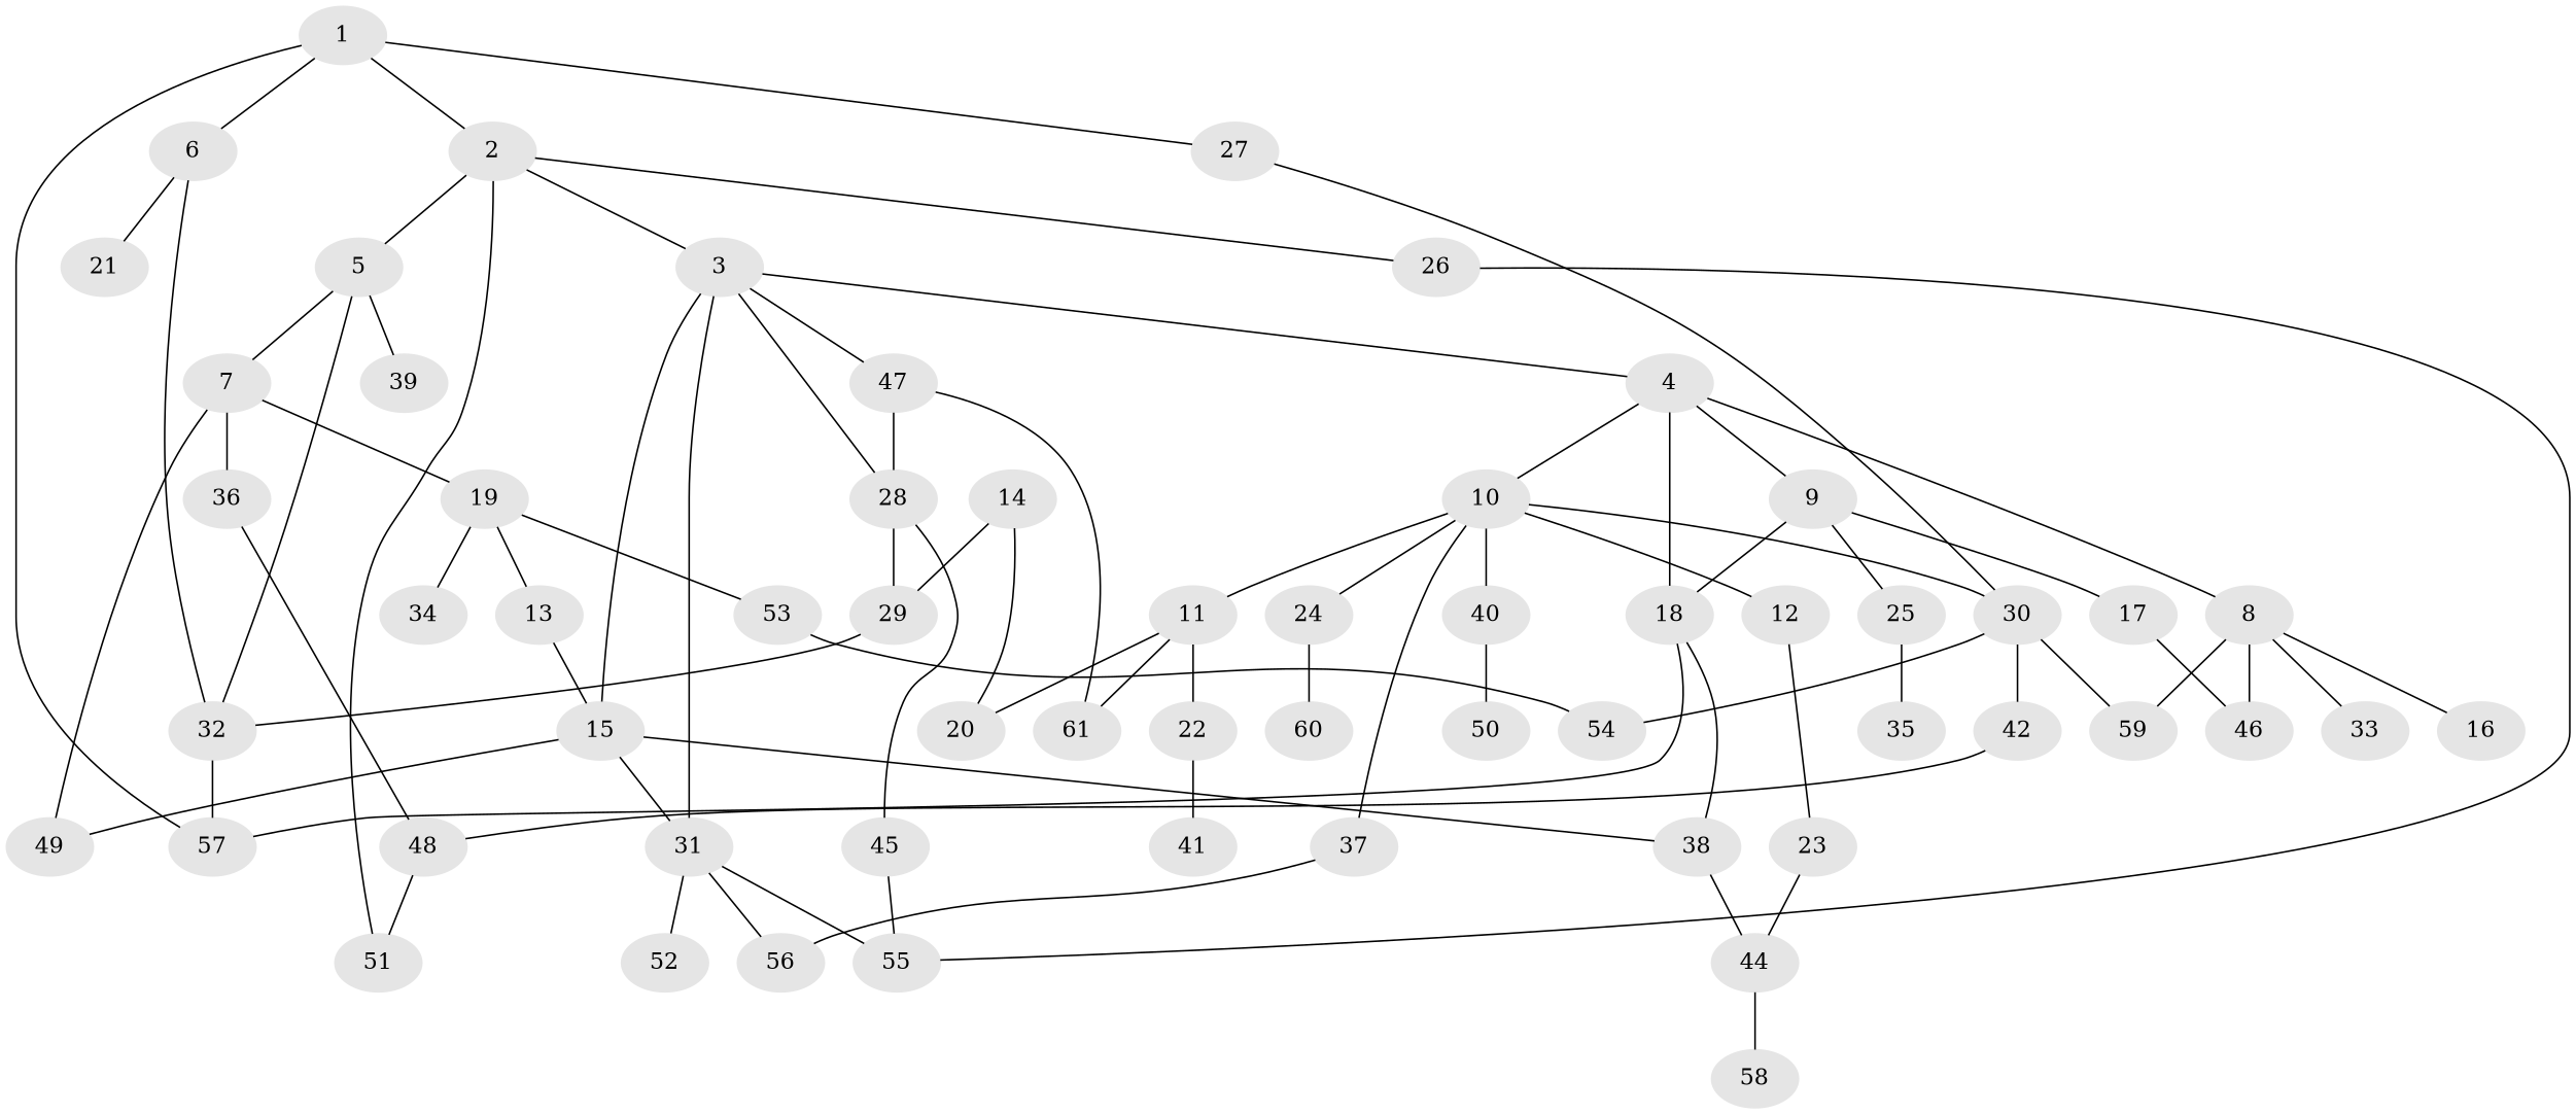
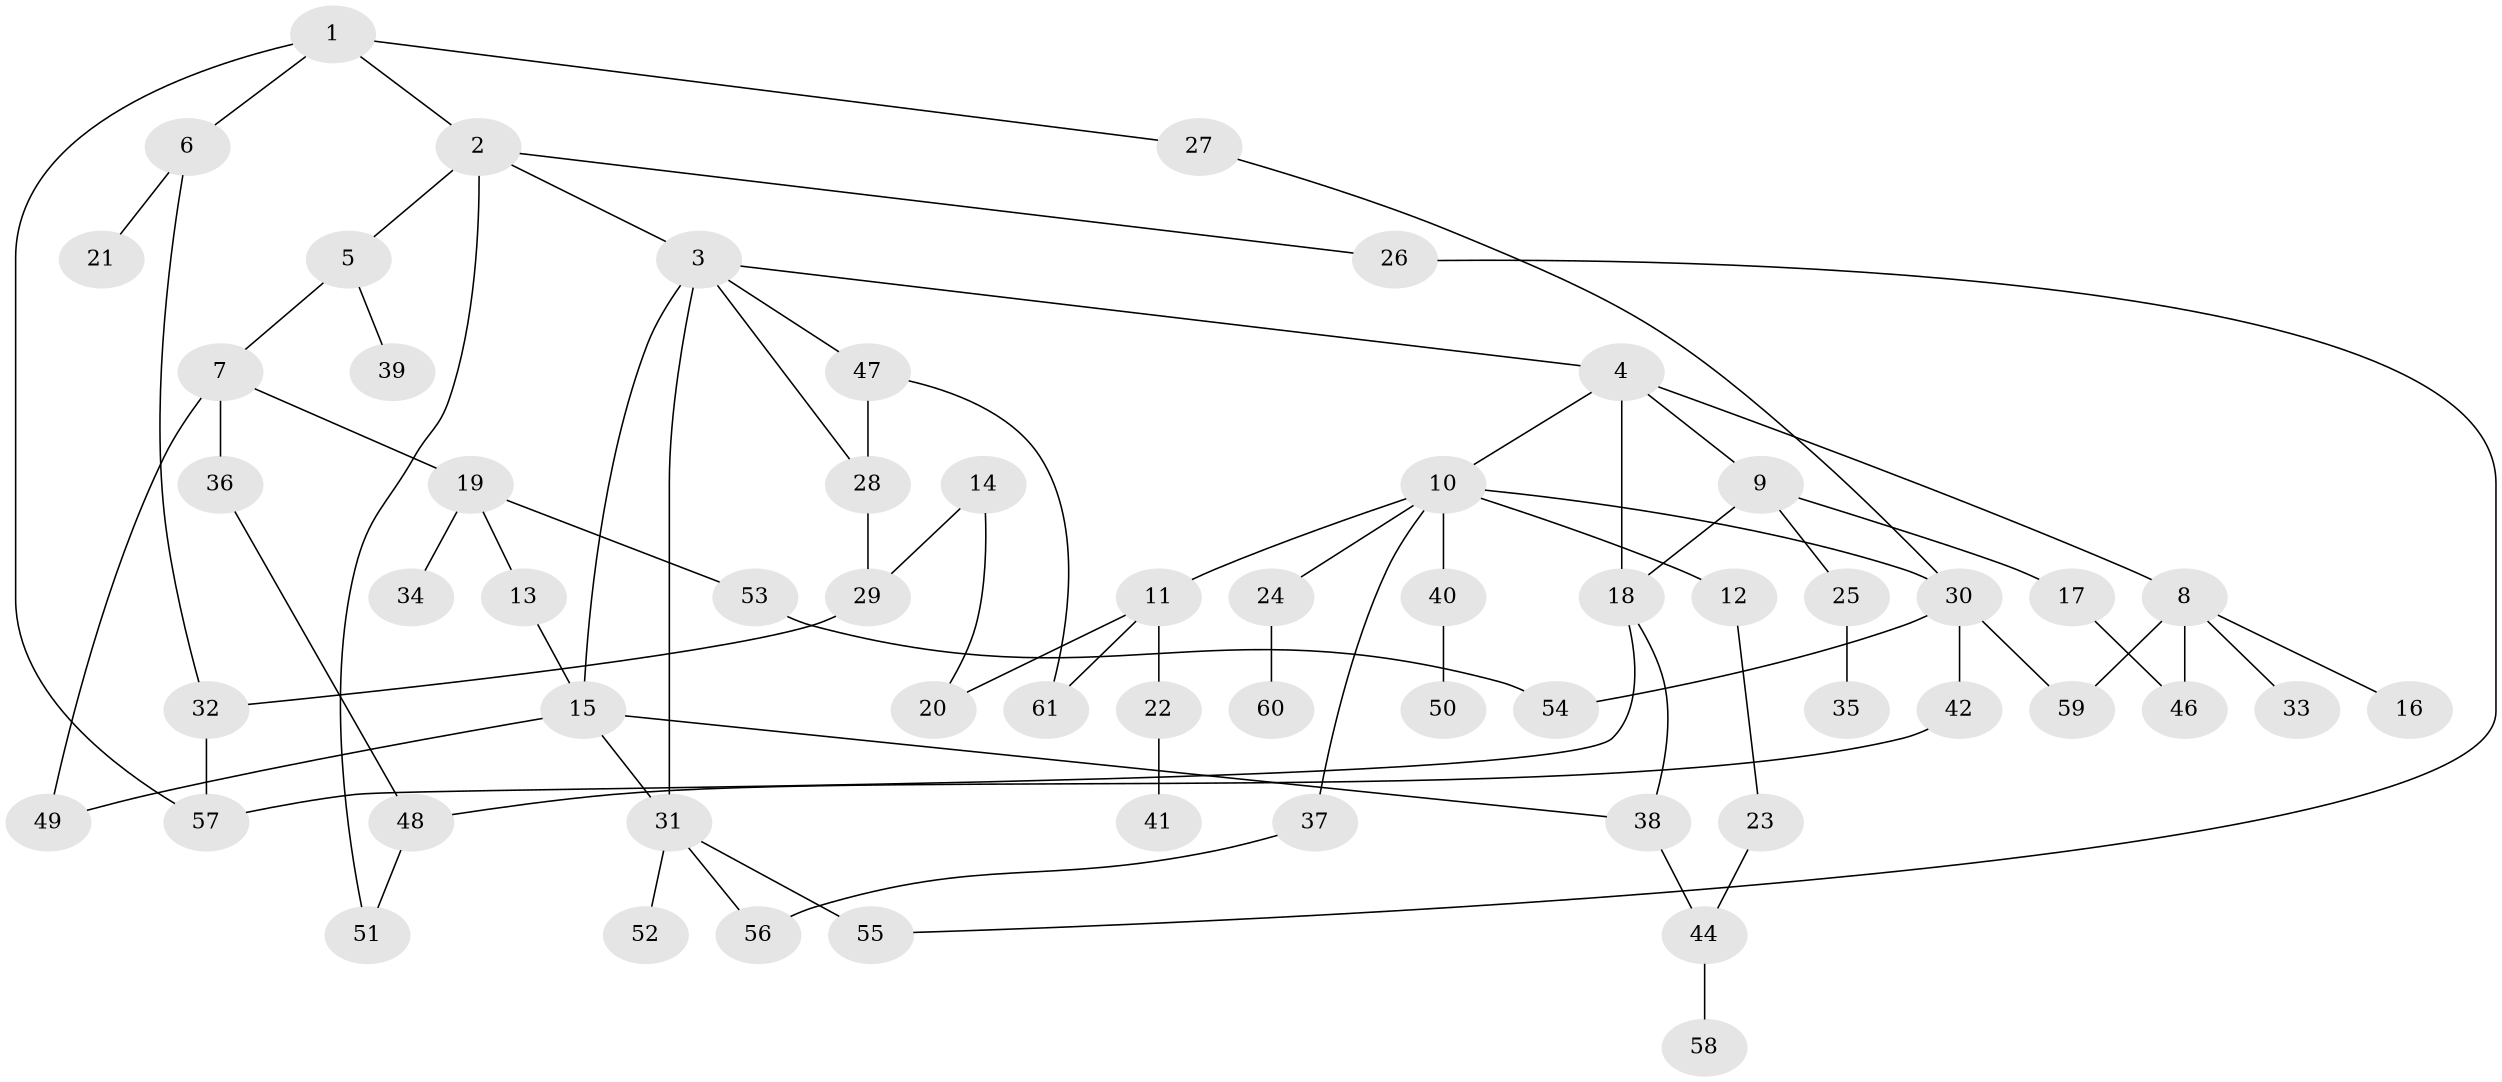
  graph {
    node [color=gray90 style=filled]
    edge [weight=1.0]
    1
    2
    6
    27
    57
    3
    5
    26
    51
    32
    21
    30
    4
    15
    28
    31
    47
    7
    39
    55
    8
    9
    10
    18
    49
    38
    29
-   45
    52
    56
    61
    16
    33
    46
    59
    17
    25
    11
    12
    24
    37
    40
    19
    36
    13
    34
    53
    48
    14
    20
    35
    22
    23
    60
    42
    54
    50
    41
    44
    58
    1 -- 2
    1 -- 6
    1 -- 27
    1 -- 57
    2 -- 3
    2 -- 5
    2 -- 26
    2 -- 51
    6 -- 32
    6 -- 21
    27 -- 30
    3 -- 4
    3 -- 15
    3 -- 28
    3 -- 31
    3 -- 47
-   5 -- 32
    5 -- 7
    5 -- 39
    26 -- 55
    32 -- 57
    30 -- 59
    30 -- 42
    30 -- 54
    4 -- 8
    4 -- 9
    4 -- 10
    4 -- 18
    15 -- 31
    15 -- 49
    15 -- 38
    28 -- 29
-   28 -- 45
    31 -- 55
    31 -- 52
    31 -- 56
    47 -- 28
    47 -- 61
    7 -- 49
    7 -- 19
    7 -- 36
    8 -- 16
    8 -- 33
    8 -- 46
    8 -- 59
    9 -- 18
    9 -- 17
    9 -- 25
    10 -- 30
    10 -- 11
    10 -- 12
    10 -- 24
    10 -- 37
    10 -- 40
    18 -- 57
    18 -- 38
    38 -- 44
    29 -- 32
-   45 -- 55
    17 -- 46
    25 -- 35
    11 -- 61
    11 -- 20
    11 -- 22
    12 -- 23
    24 -- 60
    37 -- 56
    40 -- 50
    19 -- 13
    19 -- 34
    19 -- 53
    36 -- 48
    13 -- 15
    53 -- 54
    48 -- 51
    14 -- 29
    14 -- 20
    22 -- 41
    23 -- 44
    42 -- 48
    44 -- 58
  }
